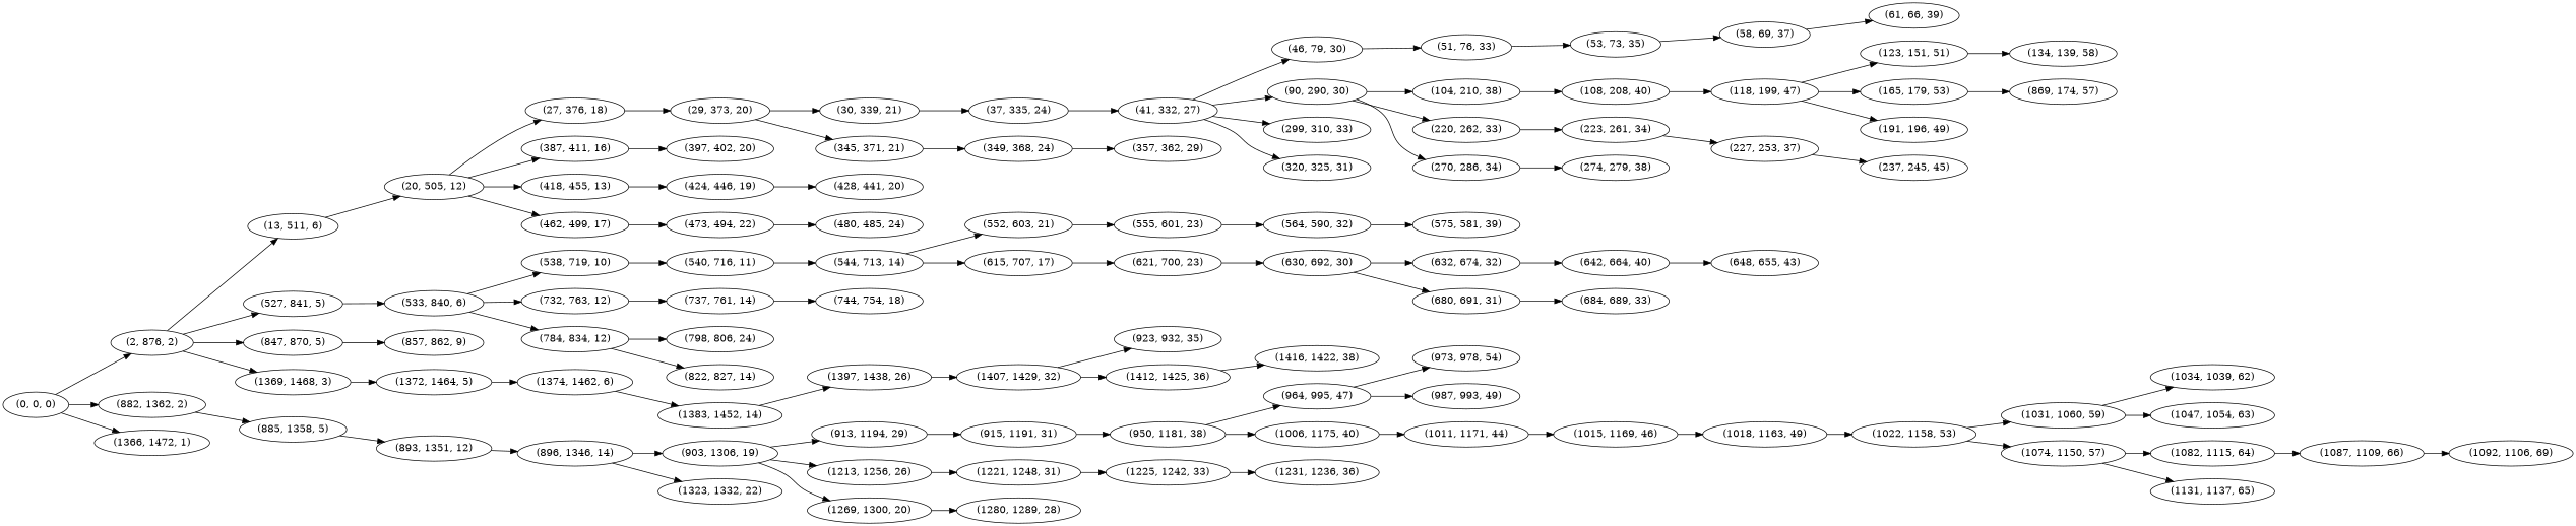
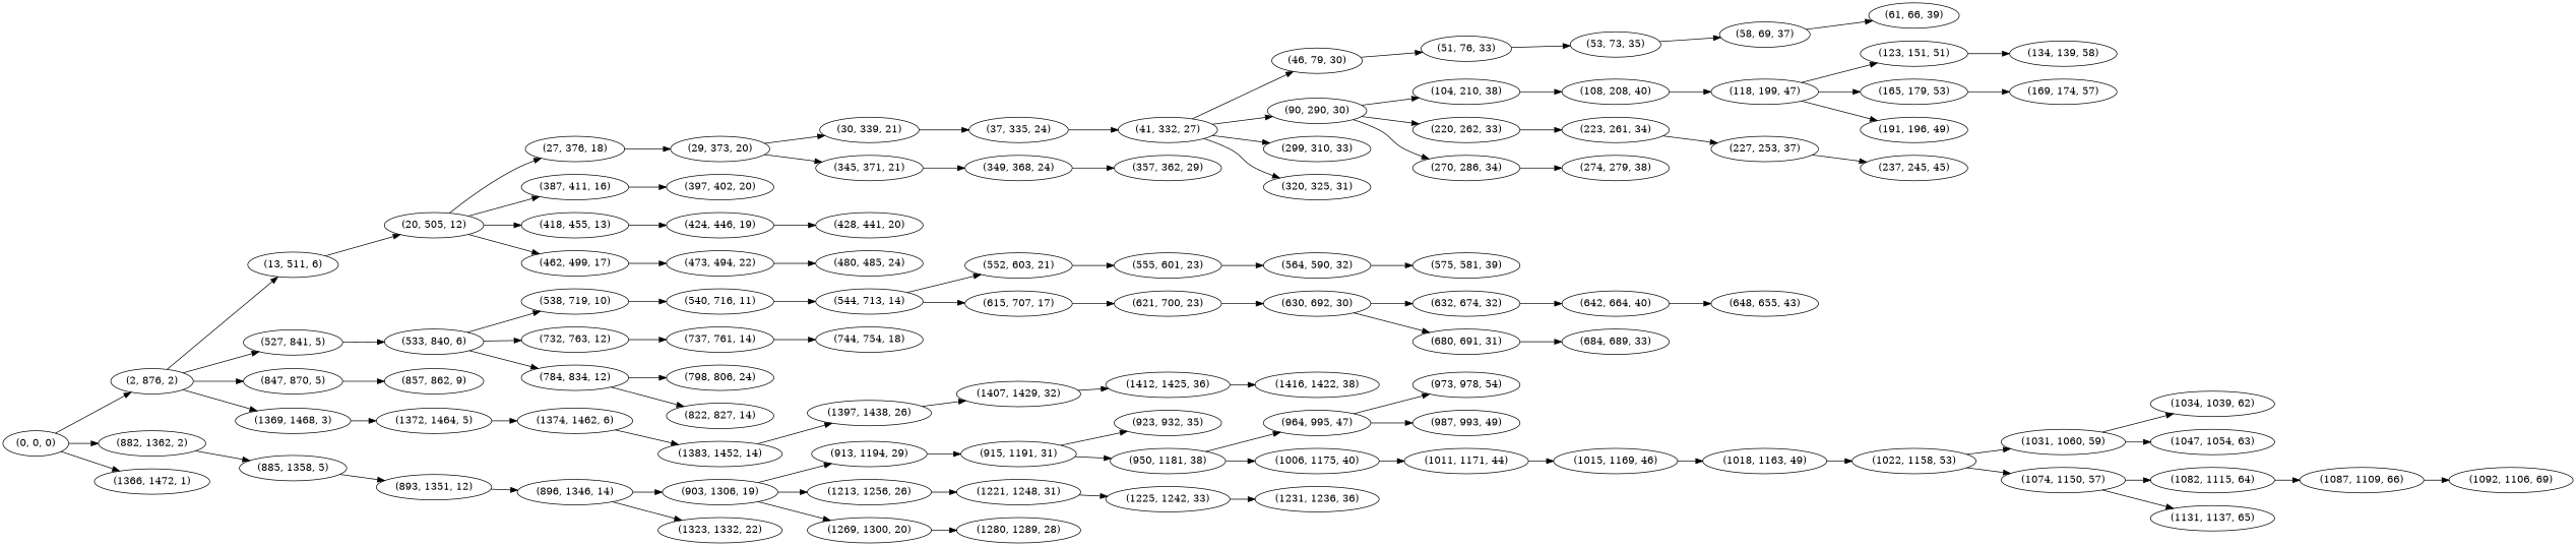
  digraph {
    rankdir=LR
    "(0, 0, 0)"
    "(2, 876, 2)"
    "(882, 1362, 2)"
    "(1366, 1472, 1)"
    "(13, 511, 6)"
    "(527, 841, 5)"
    "(847, 870, 5)"
    "(1369, 1468, 3)"
    "(885, 1358, 5)"
    "(20, 505, 12)"
    "(533, 840, 6)"
    "(857, 862, 9)"
    "(27, 376, 18)"
    "(387, 411, 16)"
    "(418, 455, 13)"
    "(462, 499, 17)"
    "(29, 373, 20)"
    "(397, 402, 20)"
    "(424, 446, 19)"
    "(473, 494, 22)"
    "(30, 339, 21)"
    "(345, 371, 21)"
    "(37, 335, 24)"
    "(349, 368, 24)"
    "(41, 332, 27)"
    "(46, 79, 30)"
    "(90, 290, 30)"
    "(299, 310, 33)"
    "(320, 325, 31)"
    "(51, 76, 33)"
    "(104, 210, 38)"
    "(220, 262, 33)"
    "(270, 286, 34)"
    "(53, 73, 35)"
    "(58, 69, 37)"
    "(61, 66, 39)"
    "(108, 208, 40)"
    "(223, 261, 34)"
    "(274, 279, 38)"
    "(118, 199, 47)"
    "(123, 151, 51)"
    "(165, 179, 53)"
    "(191, 196, 49)"
    "(134, 139, 58)"
-   "(169, 174, 57)" [label="(869, 174, 57)"]
+   "(169, 174, 57)"
    "(227, 253, 37)"
    "(237, 245, 45)"
    "(357, 362, 29)"
    "(428, 441, 20)"
    "(480, 485, 24)"
    "(538, 719, 10)"
    "(732, 763, 12)"
    "(784, 834, 12)"
    "(540, 716, 11)"
    "(737, 761, 14)"
    "(798, 806, 24)"
    "(822, 827, 14)"
    "(544, 713, 14)"
    "(552, 603, 21)"
    "(615, 707, 17)"
    "(555, 601, 23)"
    "(621, 700, 23)"
    "(564, 590, 32)"
    "(575, 581, 39)"
    "(630, 692, 30)"
    "(632, 674, 32)"
    "(680, 691, 31)"
    "(642, 664, 40)"
    "(684, 689, 33)"
    "(648, 655, 43)"
    "(744, 754, 18)"
    "(893, 1351, 12)"
    "(896, 1346, 14)"
    "(903, 1306, 19)"
    "(1323, 1332, 22)"
    "(913, 1194, 29)"
    "(1213, 1256, 26)"
    "(1269, 1300, 20)"
    "(915, 1191, 31)"
    "(1221, 1248, 31)"
    "(1280, 1289, 28)"
    "(923, 932, 35)"
    "(950, 1181, 38)"
    "(964, 995, 47)"
    "(1006, 1175, 40)"
    "(973, 978, 54)"
    "(987, 993, 49)"
    "(1011, 1171, 44)"
    "(1015, 1169, 46)"
    "(1018, 1163, 49)"
    "(1022, 1158, 53)"
    "(1031, 1060, 59)"
    "(1074, 1150, 57)"
    "(1034, 1039, 62)"
    "(1047, 1054, 63)"
    "(1082, 1115, 64)"
    "(1131, 1137, 65)"
    "(1087, 1109, 66)"
    "(1092, 1106, 69)"
    "(1225, 1242, 33)"
    "(1231, 1236, 36)"
    "(1372, 1464, 5)"
    "(1374, 1462, 6)"
    "(1383, 1452, 14)"
    "(1397, 1438, 26)"
    "(1407, 1429, 32)"
    "(1412, 1425, 36)"
    "(1416, 1422, 38)"
    "(0, 0, 0)" -> "(2, 876, 2)"
    "(0, 0, 0)" -> "(882, 1362, 2)"
    "(0, 0, 0)" -> "(1366, 1472, 1)"
    "(2, 876, 2)" -> "(13, 511, 6)"
    "(2, 876, 2)" -> "(527, 841, 5)"
    "(2, 876, 2)" -> "(847, 870, 5)"
    "(2, 876, 2)" -> "(1369, 1468, 3)"
    "(882, 1362, 2)" -> "(885, 1358, 5)"
    "(13, 511, 6)" -> "(20, 505, 12)"
    "(527, 841, 5)" -> "(533, 840, 6)"
    "(847, 870, 5)" -> "(857, 862, 9)"
    "(1369, 1468, 3)" -> "(1372, 1464, 5)"
    "(885, 1358, 5)" -> "(893, 1351, 12)"
    "(20, 505, 12)" -> "(27, 376, 18)"
    "(20, 505, 12)" -> "(387, 411, 16)"
    "(20, 505, 12)" -> "(418, 455, 13)"
    "(20, 505, 12)" -> "(462, 499, 17)"
    "(533, 840, 6)" -> "(538, 719, 10)"
    "(533, 840, 6)" -> "(732, 763, 12)"
    "(533, 840, 6)" -> "(784, 834, 12)"
    "(27, 376, 18)" -> "(29, 373, 20)"
    "(387, 411, 16)" -> "(397, 402, 20)"
    "(418, 455, 13)" -> "(424, 446, 19)"
    "(462, 499, 17)" -> "(473, 494, 22)"
    "(29, 373, 20)" -> "(30, 339, 21)"
    "(29, 373, 20)" -> "(345, 371, 21)"
    "(424, 446, 19)" -> "(428, 441, 20)"
    "(473, 494, 22)" -> "(480, 485, 24)"
    "(30, 339, 21)" -> "(37, 335, 24)"
    "(345, 371, 21)" -> "(349, 368, 24)"
    "(37, 335, 24)" -> "(41, 332, 27)"
    "(349, 368, 24)" -> "(357, 362, 29)"
    "(41, 332, 27)" -> "(46, 79, 30)"
    "(41, 332, 27)" -> "(90, 290, 30)"
    "(41, 332, 27)" -> "(299, 310, 33)"
    "(41, 332, 27)" -> "(320, 325, 31)"
    "(46, 79, 30)" -> "(51, 76, 33)"
    "(90, 290, 30)" -> "(104, 210, 38)"
    "(90, 290, 30)" -> "(220, 262, 33)"
    "(90, 290, 30)" -> "(270, 286, 34)"
    "(51, 76, 33)" -> "(53, 73, 35)"
    "(104, 210, 38)" -> "(108, 208, 40)"
    "(220, 262, 33)" -> "(223, 261, 34)"
    "(270, 286, 34)" -> "(274, 279, 38)"
    "(53, 73, 35)" -> "(58, 69, 37)"
    "(58, 69, 37)" -> "(61, 66, 39)"
    "(108, 208, 40)" -> "(118, 199, 47)"
    "(223, 261, 34)" -> "(227, 253, 37)"
    "(118, 199, 47)" -> "(123, 151, 51)"
    "(118, 199, 47)" -> "(165, 179, 53)"
    "(118, 199, 47)" -> "(191, 196, 49)"
    "(123, 151, 51)" -> "(134, 139, 58)"
    "(165, 179, 53)" -> "(169, 174, 57)"
    "(227, 253, 37)" -> "(237, 245, 45)"
    "(538, 719, 10)" -> "(540, 716, 11)"
    "(732, 763, 12)" -> "(737, 761, 14)"
    "(784, 834, 12)" -> "(798, 806, 24)"
    "(784, 834, 12)" -> "(822, 827, 14)"
    "(540, 716, 11)" -> "(544, 713, 14)"
    "(737, 761, 14)" -> "(744, 754, 18)"
    "(544, 713, 14)" -> "(552, 603, 21)"
    "(544, 713, 14)" -> "(615, 707, 17)"
    "(552, 603, 21)" -> "(555, 601, 23)"
    "(615, 707, 17)" -> "(621, 700, 23)"
    "(555, 601, 23)" -> "(564, 590, 32)"
    "(621, 700, 23)" -> "(630, 692, 30)"
    "(564, 590, 32)" -> "(575, 581, 39)"
    "(630, 692, 30)" -> "(632, 674, 32)"
    "(630, 692, 30)" -> "(680, 691, 31)"
    "(632, 674, 32)" -> "(642, 664, 40)"
    "(680, 691, 31)" -> "(684, 689, 33)"
    "(642, 664, 40)" -> "(648, 655, 43)"
    "(893, 1351, 12)" -> "(896, 1346, 14)"
    "(896, 1346, 14)" -> "(903, 1306, 19)"
    "(896, 1346, 14)" -> "(1323, 1332, 22)"
    "(903, 1306, 19)" -> "(913, 1194, 29)"
    "(903, 1306, 19)" -> "(1213, 1256, 26)"
    "(903, 1306, 19)" -> "(1269, 1300, 20)"
    "(913, 1194, 29)" -> "(915, 1191, 31)"
    "(1213, 1256, 26)" -> "(1221, 1248, 31)"
    "(1269, 1300, 20)" -> "(1280, 1289, 28)"
-   "(1407, 1429, 32)" -> "(923, 932, 35)"
+   "(915, 1191, 31)" -> "(923, 932, 35)"
    "(915, 1191, 31)" -> "(950, 1181, 38)"
    "(1221, 1248, 31)" -> "(1225, 1242, 33)"
    "(950, 1181, 38)" -> "(964, 995, 47)"
    "(950, 1181, 38)" -> "(1006, 1175, 40)"
    "(964, 995, 47)" -> "(973, 978, 54)"
    "(964, 995, 47)" -> "(987, 993, 49)"
    "(1006, 1175, 40)" -> "(1011, 1171, 44)"
    "(1011, 1171, 44)" -> "(1015, 1169, 46)"
    "(1015, 1169, 46)" -> "(1018, 1163, 49)"
    "(1018, 1163, 49)" -> "(1022, 1158, 53)"
    "(1022, 1158, 53)" -> "(1031, 1060, 59)"
    "(1022, 1158, 53)" -> "(1074, 1150, 57)"
    "(1031, 1060, 59)" -> "(1034, 1039, 62)"
    "(1031, 1060, 59)" -> "(1047, 1054, 63)"
    "(1074, 1150, 57)" -> "(1082, 1115, 64)"
    "(1074, 1150, 57)" -> "(1131, 1137, 65)"
    "(1082, 1115, 64)" -> "(1087, 1109, 66)"
    "(1087, 1109, 66)" -> "(1092, 1106, 69)"
    "(1225, 1242, 33)" -> "(1231, 1236, 36)"
    "(1372, 1464, 5)" -> "(1374, 1462, 6)"
    "(1374, 1462, 6)" -> "(1383, 1452, 14)"
    "(1383, 1452, 14)" -> "(1397, 1438, 26)"
    "(1397, 1438, 26)" -> "(1407, 1429, 32)"
    "(1407, 1429, 32)" -> "(1412, 1425, 36)"
    "(1412, 1425, 36)" -> "(1416, 1422, 38)"
  }
